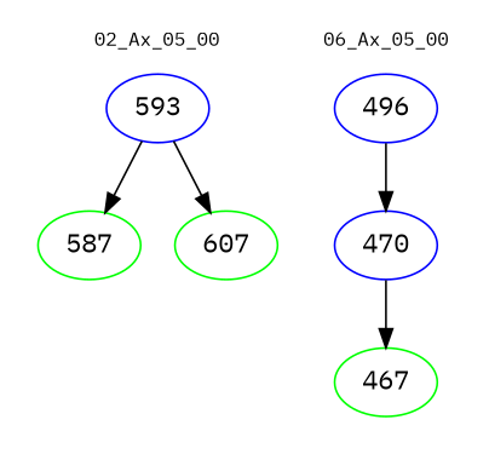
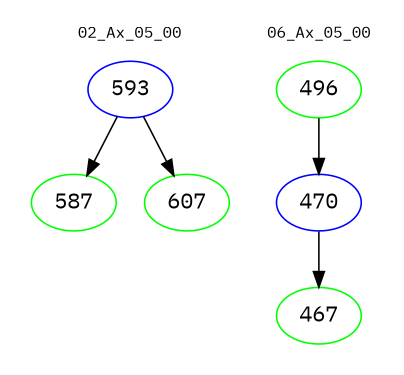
  digraph {
    fontname="IBM Plex Mono"
    node [color=blue fontname="IBM Plex Mono"]
    edge [color=black fontname="IBM Plex Mono"]
    n1 [label=593]
    n2 [color=green label=587]
    n3 [color=green label=607]
    n4 [label=470]
    n5 [color=green label=467]
-   n6 [label=496]
+   n6 [color=green label=496]
    subgraph cluster_1 {
      color=white
      fontsize=10
      label="02_Ax_05_00"
      n1
      n2
      n3
    }
    subgraph cluster_2 {
      color=white
      fontsize=10
      label="06_Ax_05_00"
      n4
      n5
      n6
    }
    n1 -> n2
    n1 -> n3
    n4 -> n5
    n6 -> n4
  }
